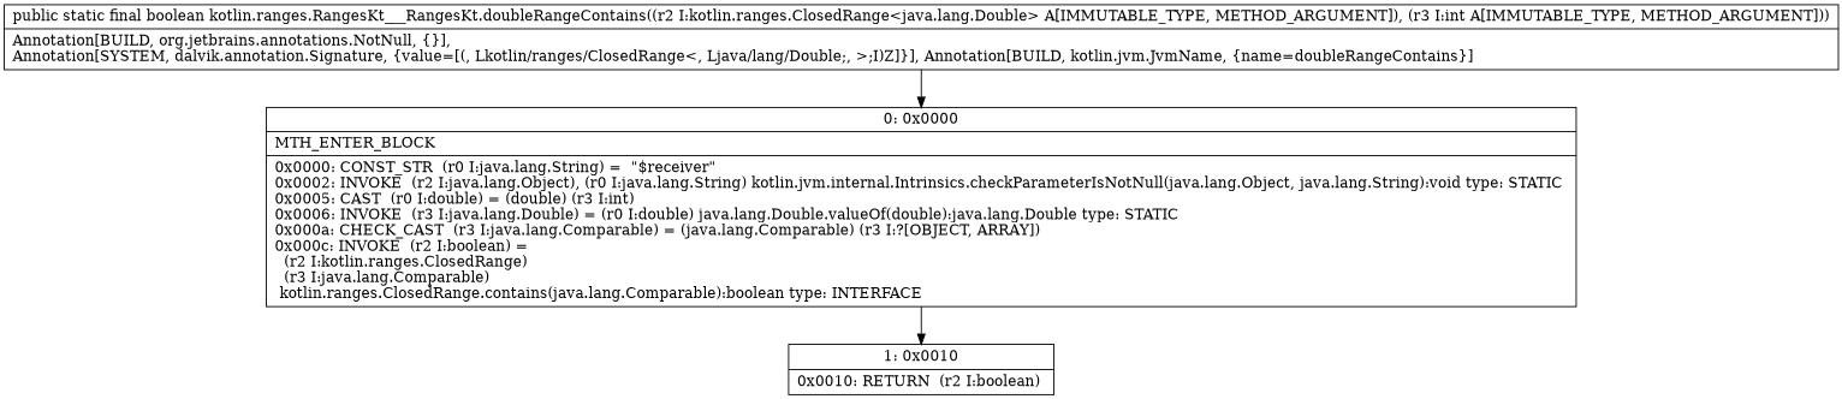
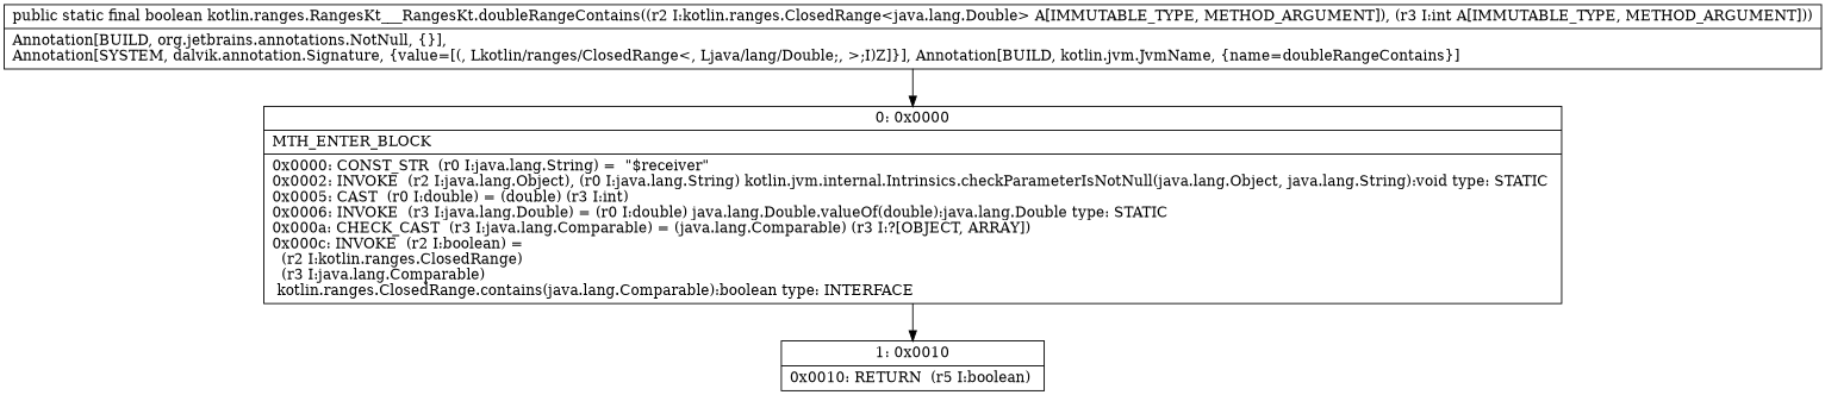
  digraph {
    node [shape=record]
    n1 [label="{0\:\ 0x0000|MTH_ENTER_BLOCK\l|0x0000: CONST_STR  (r0 I:java.lang.String) =  \"$receiver\" \l0x0002: INVOKE  (r2 I:java.lang.Object), (r0 I:java.lang.String) kotlin.jvm.internal.Intrinsics.checkParameterIsNotNull(java.lang.Object, java.lang.String):void type: STATIC \l0x0005: CAST  (r0 I:double) = (double) (r3 I:int) \l0x0006: INVOKE  (r3 I:java.lang.Double) = (r0 I:double) java.lang.Double.valueOf(double):java.lang.Double type: STATIC \l0x000a: CHECK_CAST  (r3 I:java.lang.Comparable) = (java.lang.Comparable) (r3 I:?[OBJECT, ARRAY]) \l0x000c: INVOKE  (r2 I:boolean) = \l  (r2 I:kotlin.ranges.ClosedRange)\l  (r3 I:java.lang.Comparable)\l kotlin.ranges.ClosedRange.contains(java.lang.Comparable):boolean type: INTERFACE \l}"]
-   n2 [label="{1\:\ 0x0010|0x0010: RETURN  (r2 I:boolean) \l}"]
+   n2 [label="{1\:\ 0x0010|0x0010: RETURN  (r5 I:boolean) \l}"]
    n3 [label="{public static final boolean kotlin.ranges.RangesKt___RangesKt.doubleRangeContains((r2 I:kotlin.ranges.ClosedRange\<java.lang.Double\> A[IMMUTABLE_TYPE, METHOD_ARGUMENT]), (r3 I:int A[IMMUTABLE_TYPE, METHOD_ARGUMENT]))  | Annotation[BUILD, org.jetbrains.annotations.NotNull, \{\}], \lAnnotation[SYSTEM, dalvik.annotation.Signature, \{value=[(, Lkotlin\/ranges\/ClosedRange\<, Ljava\/lang\/Double;, \>;I)Z]\}], Annotation[BUILD, kotlin.jvm.JvmName, \{name=doubleRangeContains\}]\l}"]
    n1 -> n2
    n3 -> n1
  }
